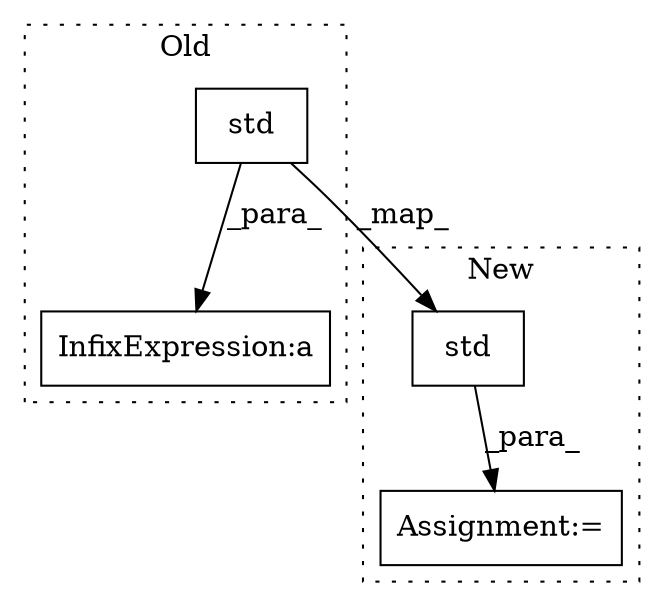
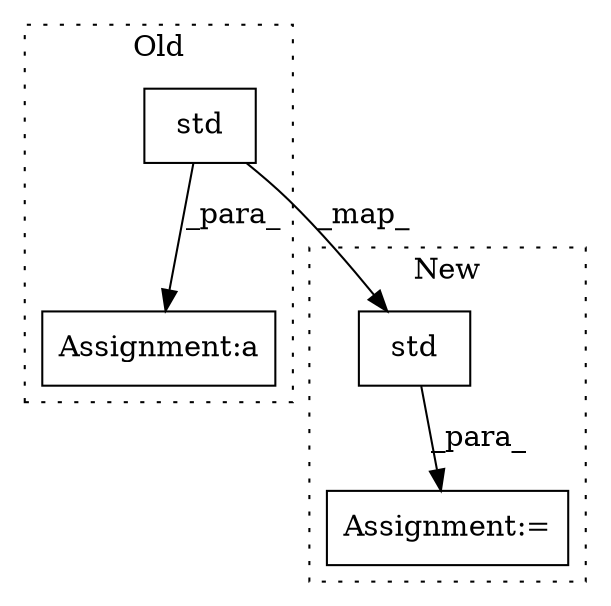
  digraph {
    node [a=32 l="4,1" shape=box]
    n1 [label=std s="2539,2549"]
-   n2 [a=27 l=3 label="InfixExpression:a" s=2483]
+   n2 [a=27 l=3 label="Assignment:a" s=2483]
    n3 [label=std s="1939,1949"]
    n4 [a=7 l=1 label="Assignment:=" s=2008]
    subgraph cluster_1 {
      label=Old
      style=dotted
      n1
      n2
    }
    subgraph cluster_2 {
      label=New
      style=dotted
      n3
      n4
    }
    n1 -> n2 [label=_para_]
    n1 -> n3 [label=_map_]
    n3 -> n4 [label=_para_]
  }
